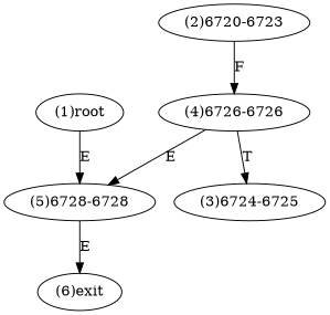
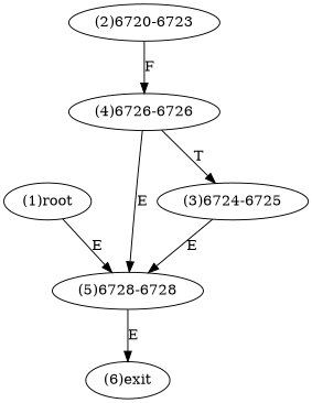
  digraph {
    n1 [label="(1)root"]
    n2 [label="(5)6728-6728"]
    n3 [label="(2)6720-6723"]
    n4 [label="(4)6726-6726"]
    n5 [label="(3)6724-6725"]
    n6 [label="(6)exit"]
    n1 -> n2 [label=E]
    n2 -> n6 [label=E]
    n3 -> n4 [label=F]
    n4 -> n2 [label=E]
    n4 -> n5 [label=T]
+   n5 -> n2 [label=E]
  }
